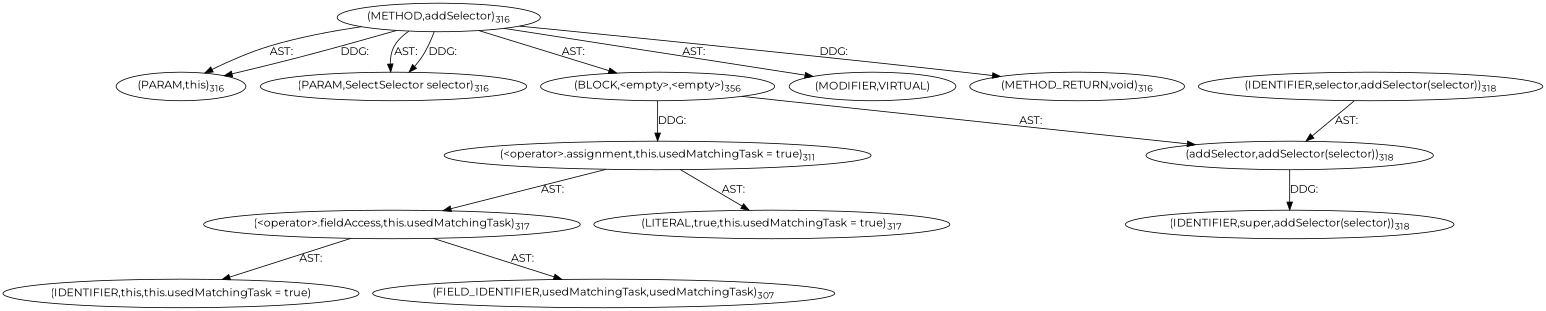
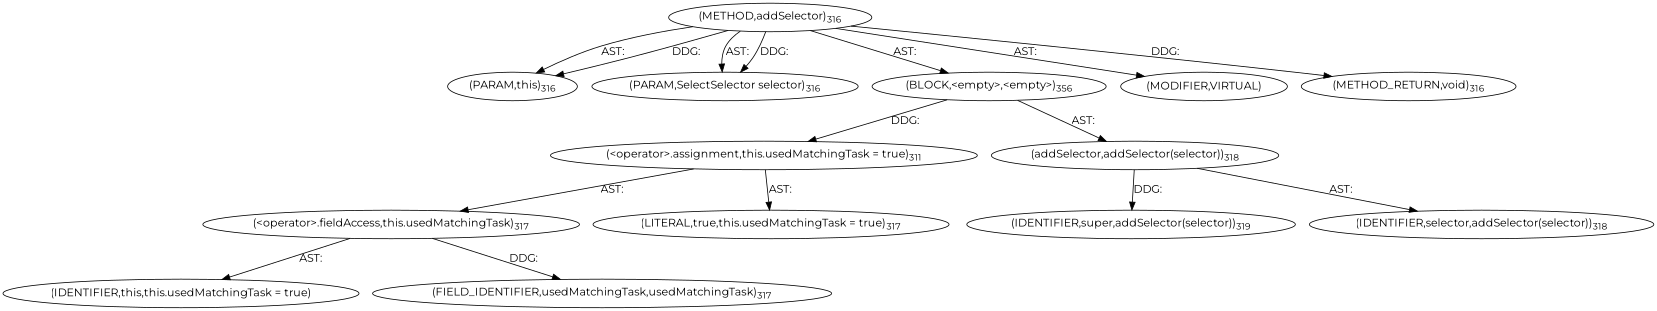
  digraph {
    fontname=Montserrat
    node [fontname=Montserrat]
    edge [fontname=Montserrat]
    n1 [label=<(METHOD,addSelector)<SUB>316</SUB>>]
    n2 [label=<(PARAM,this)<SUB>316</SUB>>]
    n3 [label=<(PARAM,SelectSelector selector)<SUB>316</SUB>>]
    n4 [label=<(BLOCK,&lt;empty&gt;,&lt;empty&gt;)<SUB>356</SUB>>]
    n5 [label=<(MODIFIER,VIRTUAL)>]
    n6 [label=<(METHOD_RETURN,void)<SUB>316</SUB>>]
    n7 [label=<(&lt;operator&gt;.assignment,this.usedMatchingTask = true)<SUB>311</SUB>>]
    n8 [label=<(addSelector,addSelector(selector))<SUB>318</SUB>>]
    n9 [label=<(&lt;operator&gt;.fieldAccess,this.usedMatchingTask)<SUB>317</SUB>>]
    n10 [label=<(LITERAL,true,this.usedMatchingTask = true)<SUB>317</SUB>>]
-   n11 [label=<(IDENTIFIER,super,addSelector(selector))<SUB>318</SUB>>]
+   n11 [label=<(IDENTIFIER,super,addSelector(selector))<SUB>319</SUB>>]
    n12 [label=<(IDENTIFIER,selector,addSelector(selector))<SUB>318</SUB>>]
    n13 [label=<(IDENTIFIER,this,this.usedMatchingTask = true)>]
-   n14 [label=<(FIELD_IDENTIFIER,usedMatchingTask,usedMatchingTask)<SUB>307</SUB>>]
+   n14 [label=<(FIELD_IDENTIFIER,usedMatchingTask,usedMatchingTask)<SUB>317</SUB>>]
    n1 -> n2 [label="AST: "]
    n1 -> n2 [label="DDG: "]
    n1 -> n3 [label="AST: "]
    n1 -> n3 [label="DDG: "]
    n1 -> n4 [label="AST: "]
    n1 -> n5 [label="AST: "]
    n1 -> n6 [label="DDG: "]
    n4 -> n7 [label="DDG: "]
    n4 -> n8 [label="AST: "]
    n7 -> n9 [label="AST: "]
    n7 -> n10 [label="AST: "]
    n8 -> n11 [label="DDG: "]
-   n12 -> n8 [label="AST: "]
+   n8 -> n12 [label="AST: "]
    n9 -> n13 [label="AST: "]
-   n9 -> n14 [label="AST: "]
+   n9 -> n14 [label="DDG: "]
  }
